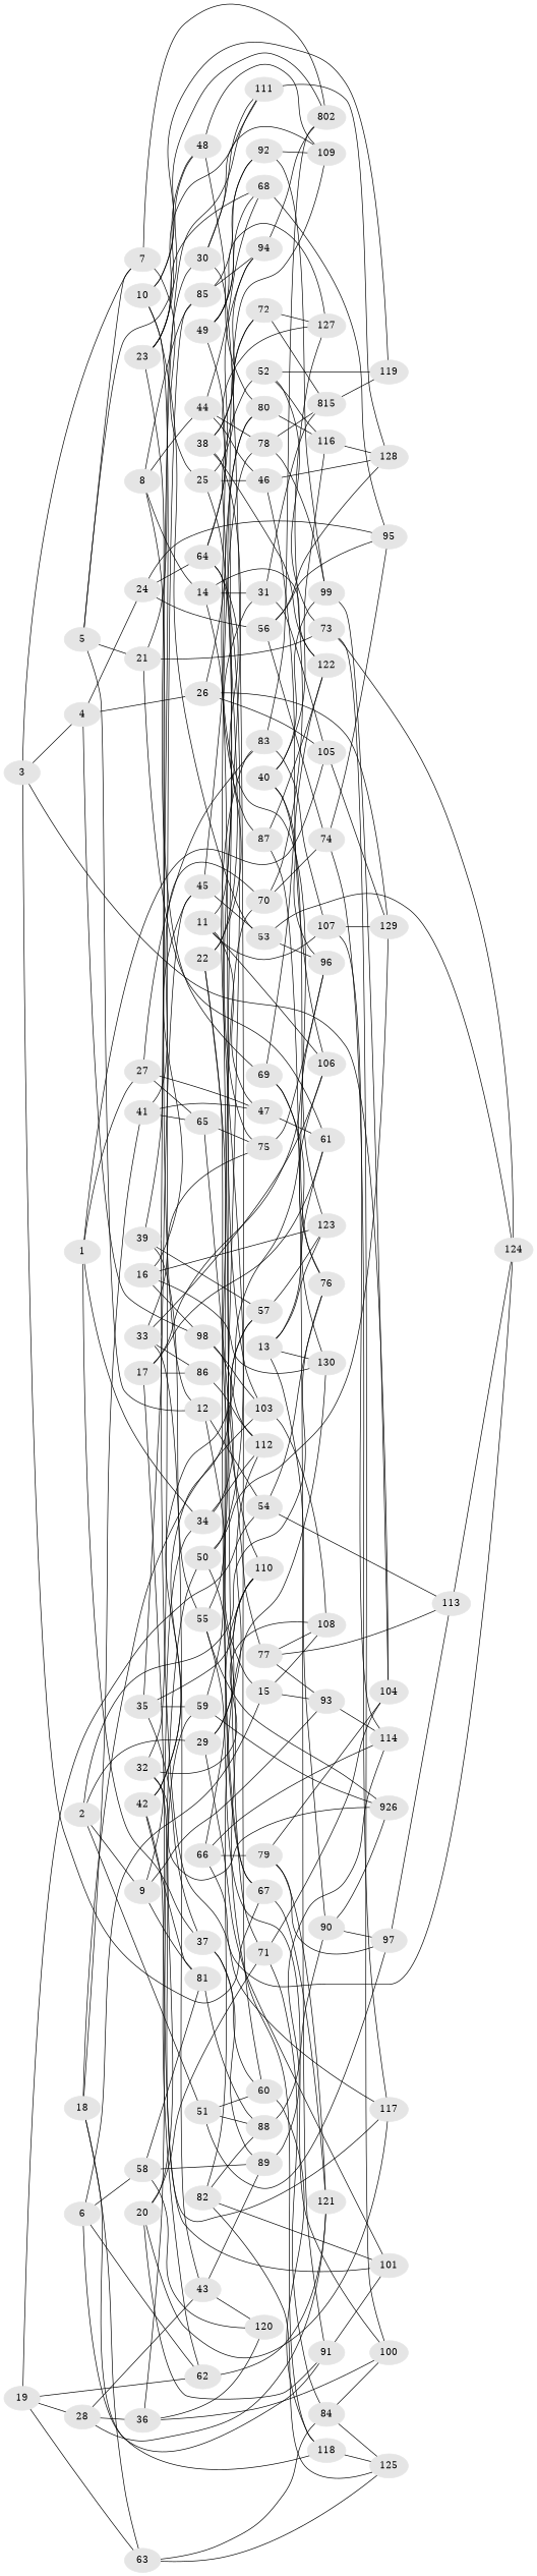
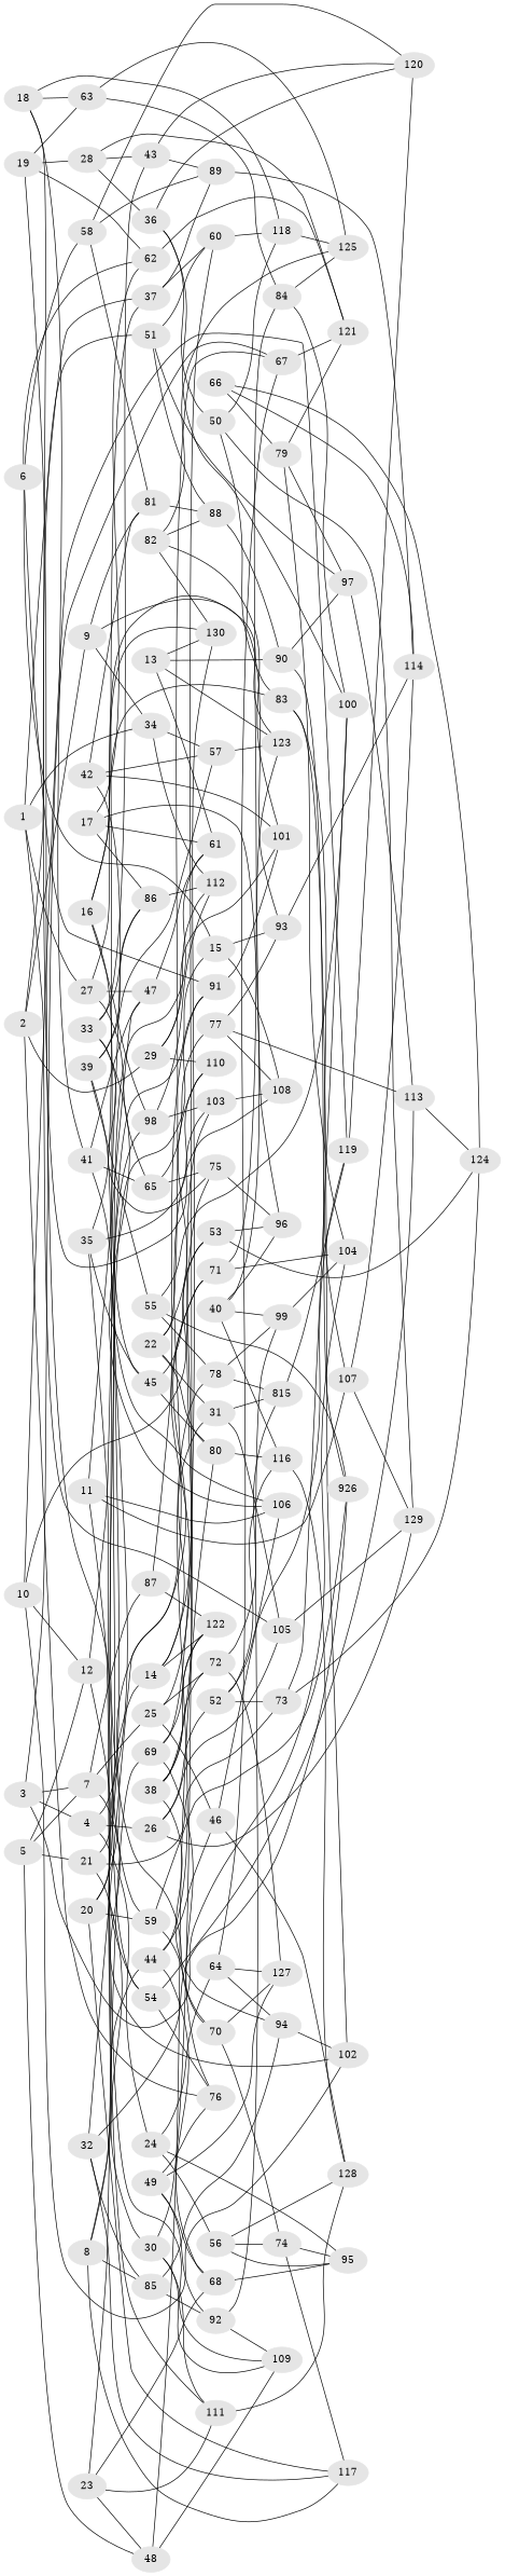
  graph {
    rankdir=LR
    node [color=gray90 style=filled]
    1
    27
    34
    37
    105
    47
    65
    83
    112
    57
    60
    89
    129
    2
    9
    29
    51
    76
    81
    93
    110
    101
    88
    97
    3
    4
    7
    67
    104
    24
    26
    98
    25
-   102 [label=802]
+   102
    121
    56
    64
    95
    52
    103
    5
    12
    21
    48
    15
    54
    61
    30
    73
    109
    80
    6
    58
    62
    91
    108
    120
    46
    72
    8
    14
    44
    85
    117
    31
    71
    122
    68
    78
    94
    92
    114
    10
    53
    119
    96
    124
    11
    106
    107
    113
    13
    90
    123
    130
    n86 [label=926]
    n87 [label=815]
    84
    16
    45
    17
    86
    18
    41
    63
    118
    70
    125
    19
    28
    36
    43
    20
    59
    111
    100
    22
    116
    23
    69
    128
    74
    127
    87
    75
    77
    50
    32
    33
    35
    38
    39
    55
    40
    99
    42
    49
    66
    79
    82
    1 -- 27
    1 -- 34
    1 -- 37
    1 -- 105
    27 -- 47
    27 -- 65
    27 -- 83
    34 -- 112
    34 -- 57
    37 -- 60
    37 -- 89
    105 -- 129
    47 -- 61
    65 -- 75
    65 -- 77
    83 -- 102
    83 -- 107
    57 -- 123
    60 -- 118
    89 -- 114
    2 -- 9
    2 -- 29
    2 -- 51
    2 -- 76
    9 -- 34
    9 -- 81
    9 -- 93
    29 -- 112
    29 -- 110
    29 -- 101
    51 -- 60
    51 -- 88
    51 -- 97
    81 -- 88
    93 -- 114
    88 -- 90
    97 -- 113
    3 -- 4
    3 -- 7
    3 -- 67
    3 -- 104
    4 -- 24
    4 -- 26
    4 -- 98
    7 -- 25
    7 -- 102
    67 -- 121
    24 -- 56
    24 -- 64
    24 -- 95
    26 -- 105
    26 -- 129
    26 -- 52
    98 -- 112
    98 -- 103
    25 -- 103
    25 -- 46
    25 -- 72
    56 -- 95
    56 -- 128
    56 -- 74
    64 -- 67
    64 -- 94
    64 -- 127
-   64 -- 87
+   7 -- 87
    52 -- 73
    52 -- 119
    52 -- 116
    103 -- 108
    5 -- 7
    5 -- 12
    5 -- 21
    5 -- 48
    12 -- 15
    12 -- 54
    21 -- 61
    21 -- 30
    21 -- 73
    48 -- 109
    48 -- 80
    15 -- 93
    15 -- 108
    54 -- 76
    54 -- 113
    30 -- 60
    30 -- 109
    30 -- 111
    73 -- 124
    73 -- 100
    80 -- 116
    6 -- 15
    6 -- 58
    6 -- 62
    6 -- 91
    58 -- 89
    58 -- 81
    58 -- 120
    62 -- 121
    91 -- 101
    46 -- 106
    46 -- 128
    72 -- n87
    72 -- 127
    8 -- 14
    8 -- 44
    8 -- 85
    8 -- 117
    14 -- 31
    14 -- 71
    14 -- 122
    44 -- 46
    44 -- 68
    44 -- 78
    85 -- 94
    85 -- 92
    31 -- 105
    31 -- n87
    71 -- 104
    71 -- 84
    68 -- 95
    78 -- n87
    78 -- 99
    94 -- 102
    92 -- 109
    92 -- 99
    10 -- 102
    10 -- 12
    10 -- 53
    10 -- 119
    53 -- 96
    53 -- 124
+   119 -- 120
    11 -- 47
    11 -- 109
    11 -- 106
    11 -- 107
    107 -- 129
    107 -- 114
    113 -- 124
    13 -- 61
    13 -- 90
    13 -- 123
    13 -- 130
    90 -- 97
    90 -- n86
    n87 -- 119
    84 -- 125
    84 -- 100
    16 -- 98
    16 -- 123
    16 -- 130
    16 -- 45
    45 -- 80
    45 -- 53
    17 -- 61
    17 -- 62
    17 -- 96
    17 -- 86
    86 -- 112
    18 -- 103
    18 -- 41
    18 -- 63
    18 -- 118
    41 -- 47
    41 -- 65
    41 -- 70
    63 -- 84
    63 -- 125
    118 -- 125
    70 -- 74
    70 -- 127
    19 -- 54
    19 -- 62
    19 -- 63
    19 -- 28
    28 -- 121
    28 -- 36
    28 -- 43
    36 -- 120
    36 -- 100
    36 -- 50
    43 -- 89
    43 -- 120
    20 -- 91
    20 -- 117
    20 -- 71
    20 -- 59
    59 -- n86
    59 -- 70
    111 -- 128
    22 -- 110
    22 -- 67
    22 -- 80
    22 -- 31
    116 -- 128
    23 -- 48
    23 -- 68
    23 -- 111
    23 -- 69
    69 -- 76
    69 -- 122
    69 -- 130
    74 -- 95
    74 -- 117
    87 -- 91
    87 -- 122
    75 -- 96
    77 -- 93
    77 -- 108
    77 -- 113
    50 -- 83
    50 -- 129
    50 -- 118
    32 -- 108
    32 -- 85
    32 -- 117
    32 -- n86
    33 -- 106
    33 -- 86
    33 -- 43
    33 -- 75
    35 -- 37
    35 -- 110
    35 -- 45
    35 -- 59
    38 -- 72
    38 -- 122
    38 -- 94
    38 -- 75
    39 -- 57
+   39 -- 86
    39 -- 111
    39 -- 55
    55 -- 78
    55 -- n86
    55 -- 100
    40 -- 96
    40 -- 123
    40 -- 116
    40 -- 99
    99 -- 104
    42 -- 57
    42 -- 81
    42 -- 101
    42 -- 106
    49 -- 76
    49 -- 68
    49 -- 92
    49 -- 127
-   66 -- 110
    66 -- 114
    66 -- 124
    66 -- 79
    79 -- 97
    79 -- 104
    79 -- 121
    82 -- 101
    82 -- 88
    82 -- 130
    82 -- 125
  }
